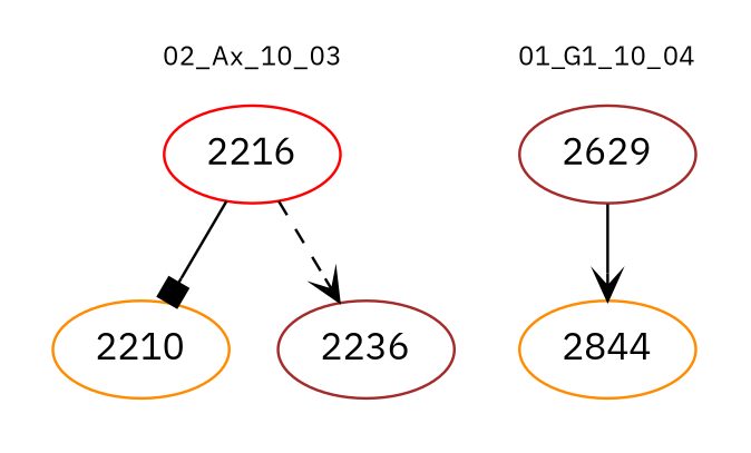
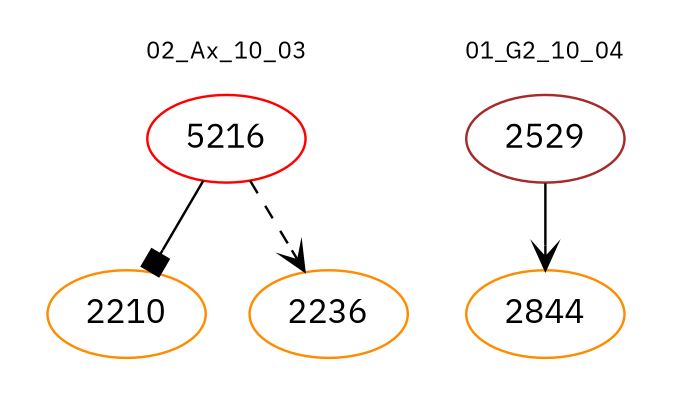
  digraph {
    fontname="IBM Plex Sans"
    node [color=darkorange fontname="IBM Plex Sans"]
    edge [arrowhead=vee color=black fontname="IBM Plex Sans" style=solid]
-   n1 [color=red label=2216]
+   n1 [color=red label=5216]
    n2 [label=2210]
-   n3 [color=brown label=2236]
-   n4 [color=brown label=2629]
+   n3 [label=2236]
+   n4 [color=brown label=2529]
    n5 [label=2844]
    subgraph cluster_1 {
      color=white
      fontsize=10
      label="02_Ax_10_03"
      n1
      n2
      n3
    }
    subgraph cluster_2 {
      color=white
      fontsize=10
-     label="01_G1_10_04"
+     label="01_G2_10_04"
      n4
      n5
    }
    n1 -> n2 [arrowhead=box]
    n1 -> n3 [style=dashed]
    n4 -> n5
  }
